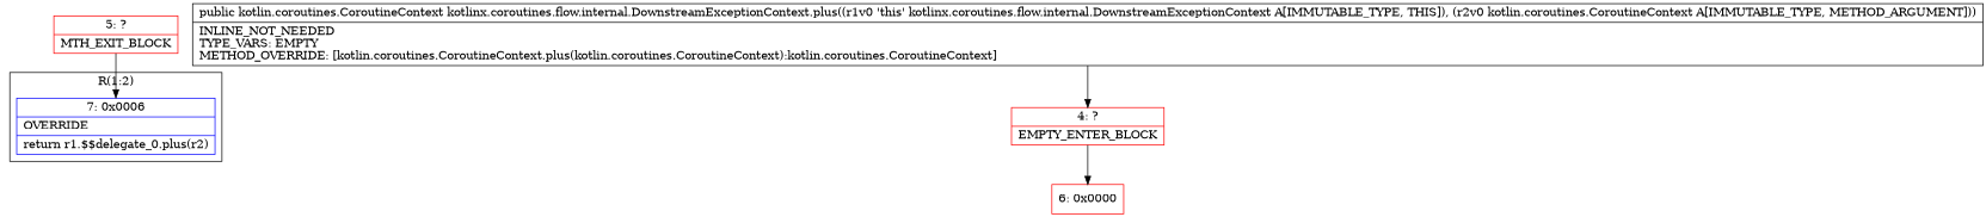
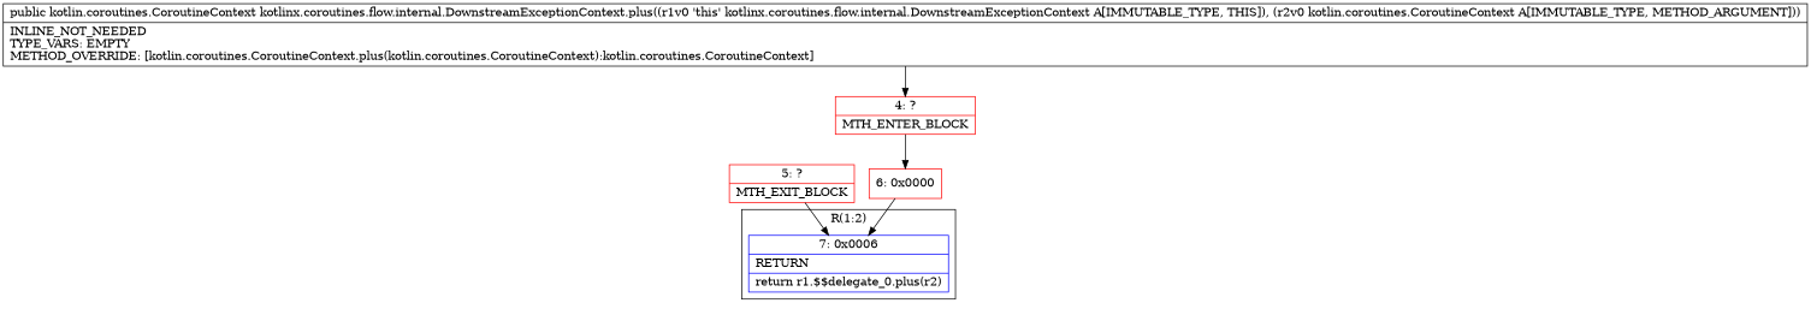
  digraph {
    node [color=red shape=record]
-   n1 [color=blue label="{7\:\ 0x0006|OVERRIDE\l|return r1.$$delegate_0.plus(r2)\l}"]
+   n1 [color=blue label="{7\:\ 0x0006|RETURN\l|return r1.$$delegate_0.plus(r2)\l}"]
    n2 [label="{5\:\ ?|MTH_EXIT_BLOCK\l}"]
-   n3 [label="{4\:\ ?|EMPTY_ENTER_BLOCK\l}"]
+   n3 [label="{4\:\ ?|MTH_ENTER_BLOCK\l}"]
    n4 [label="{6\:\ 0x0000}"]
    n5 [label="{public kotlin.coroutines.CoroutineContext kotlinx.coroutines.flow.internal.DownstreamExceptionContext.plus((r1v0 'this' kotlinx.coroutines.flow.internal.DownstreamExceptionContext A[IMMUTABLE_TYPE, THIS]), (r2v0 kotlin.coroutines.CoroutineContext A[IMMUTABLE_TYPE, METHOD_ARGUMENT]))  | INLINE_NOT_NEEDED\lTYPE_VARS: EMPTY\lMETHOD_OVERRIDE: [kotlin.coroutines.CoroutineContext.plus(kotlin.coroutines.CoroutineContext):kotlin.coroutines.CoroutineContext]\l}" color=""]
    subgraph cluster_1 {
      label="R(1:2)"
      n1
    }
    n2 -> n1
    n3 -> n4
+   n4 -> n1
    n5 -> n3
  }
